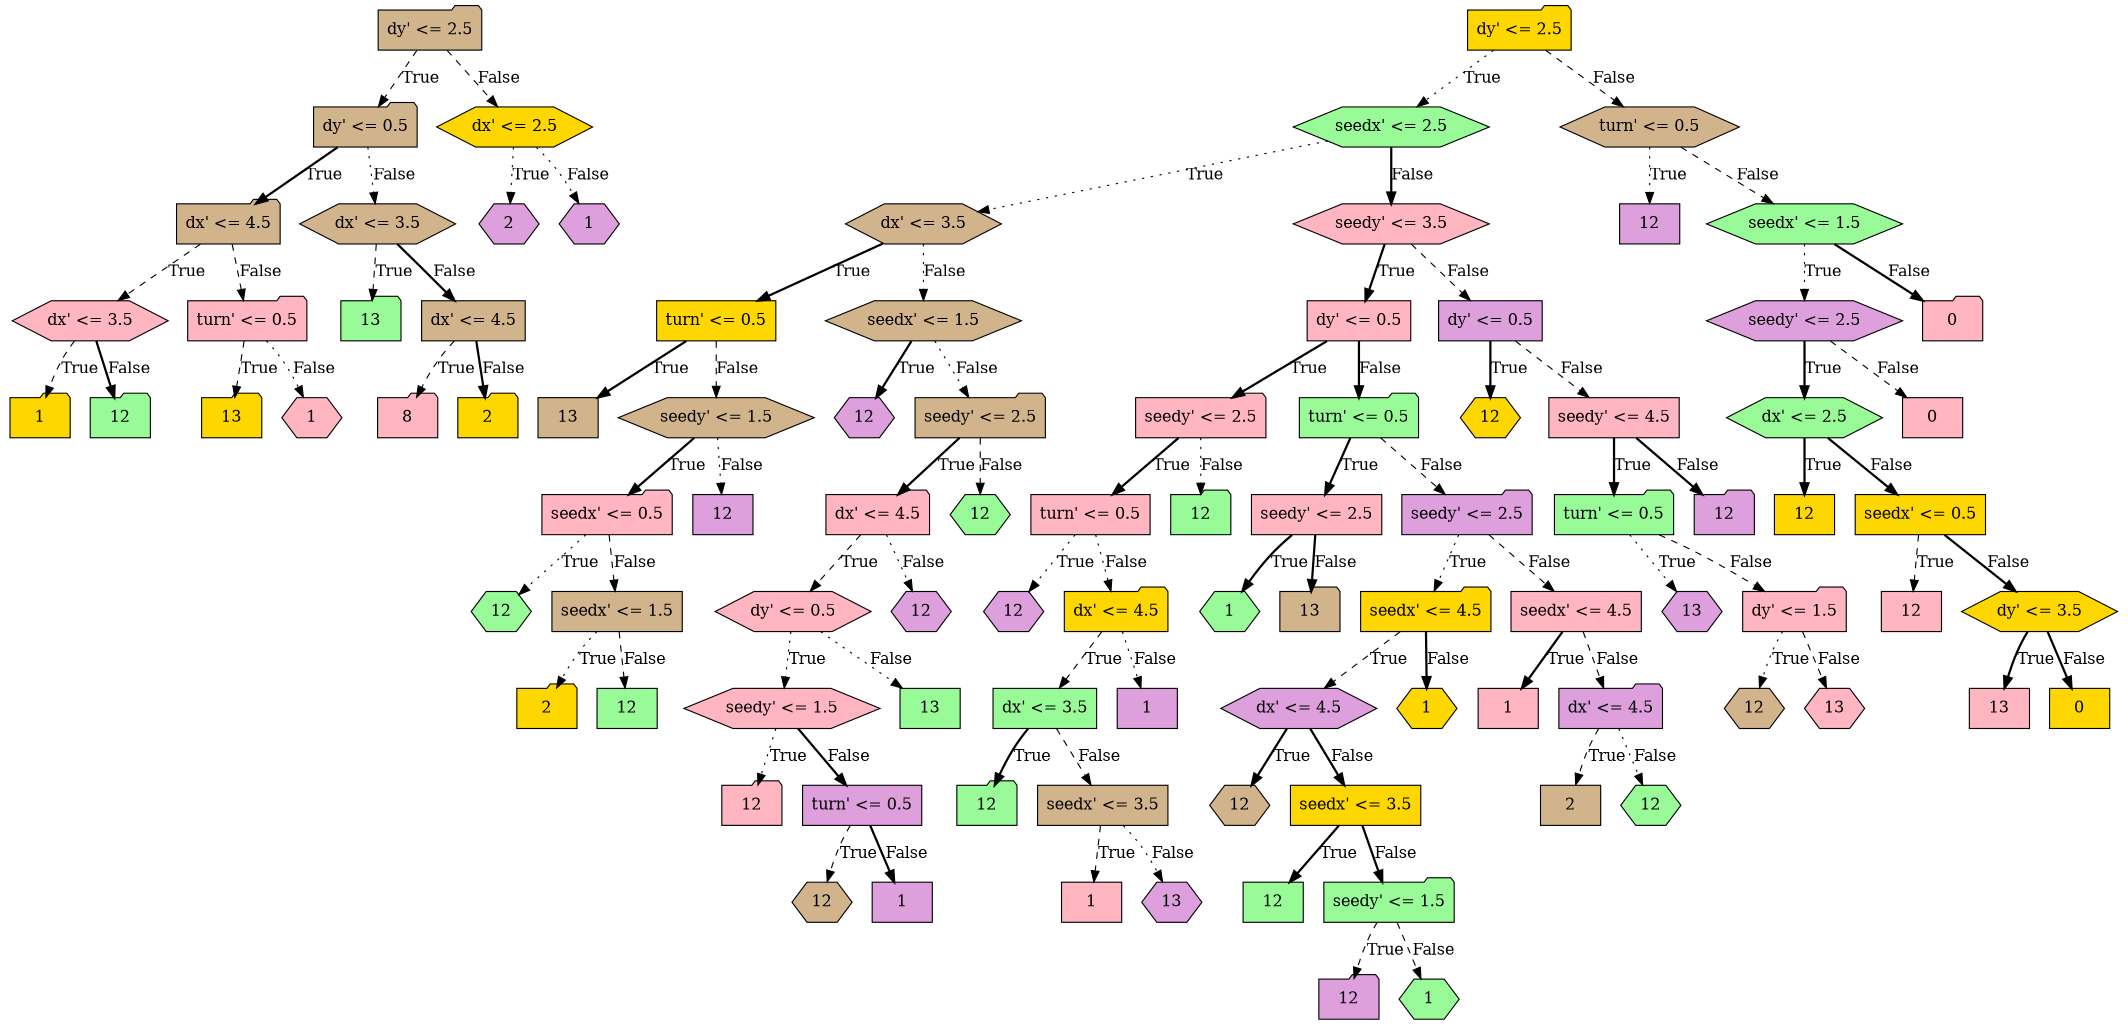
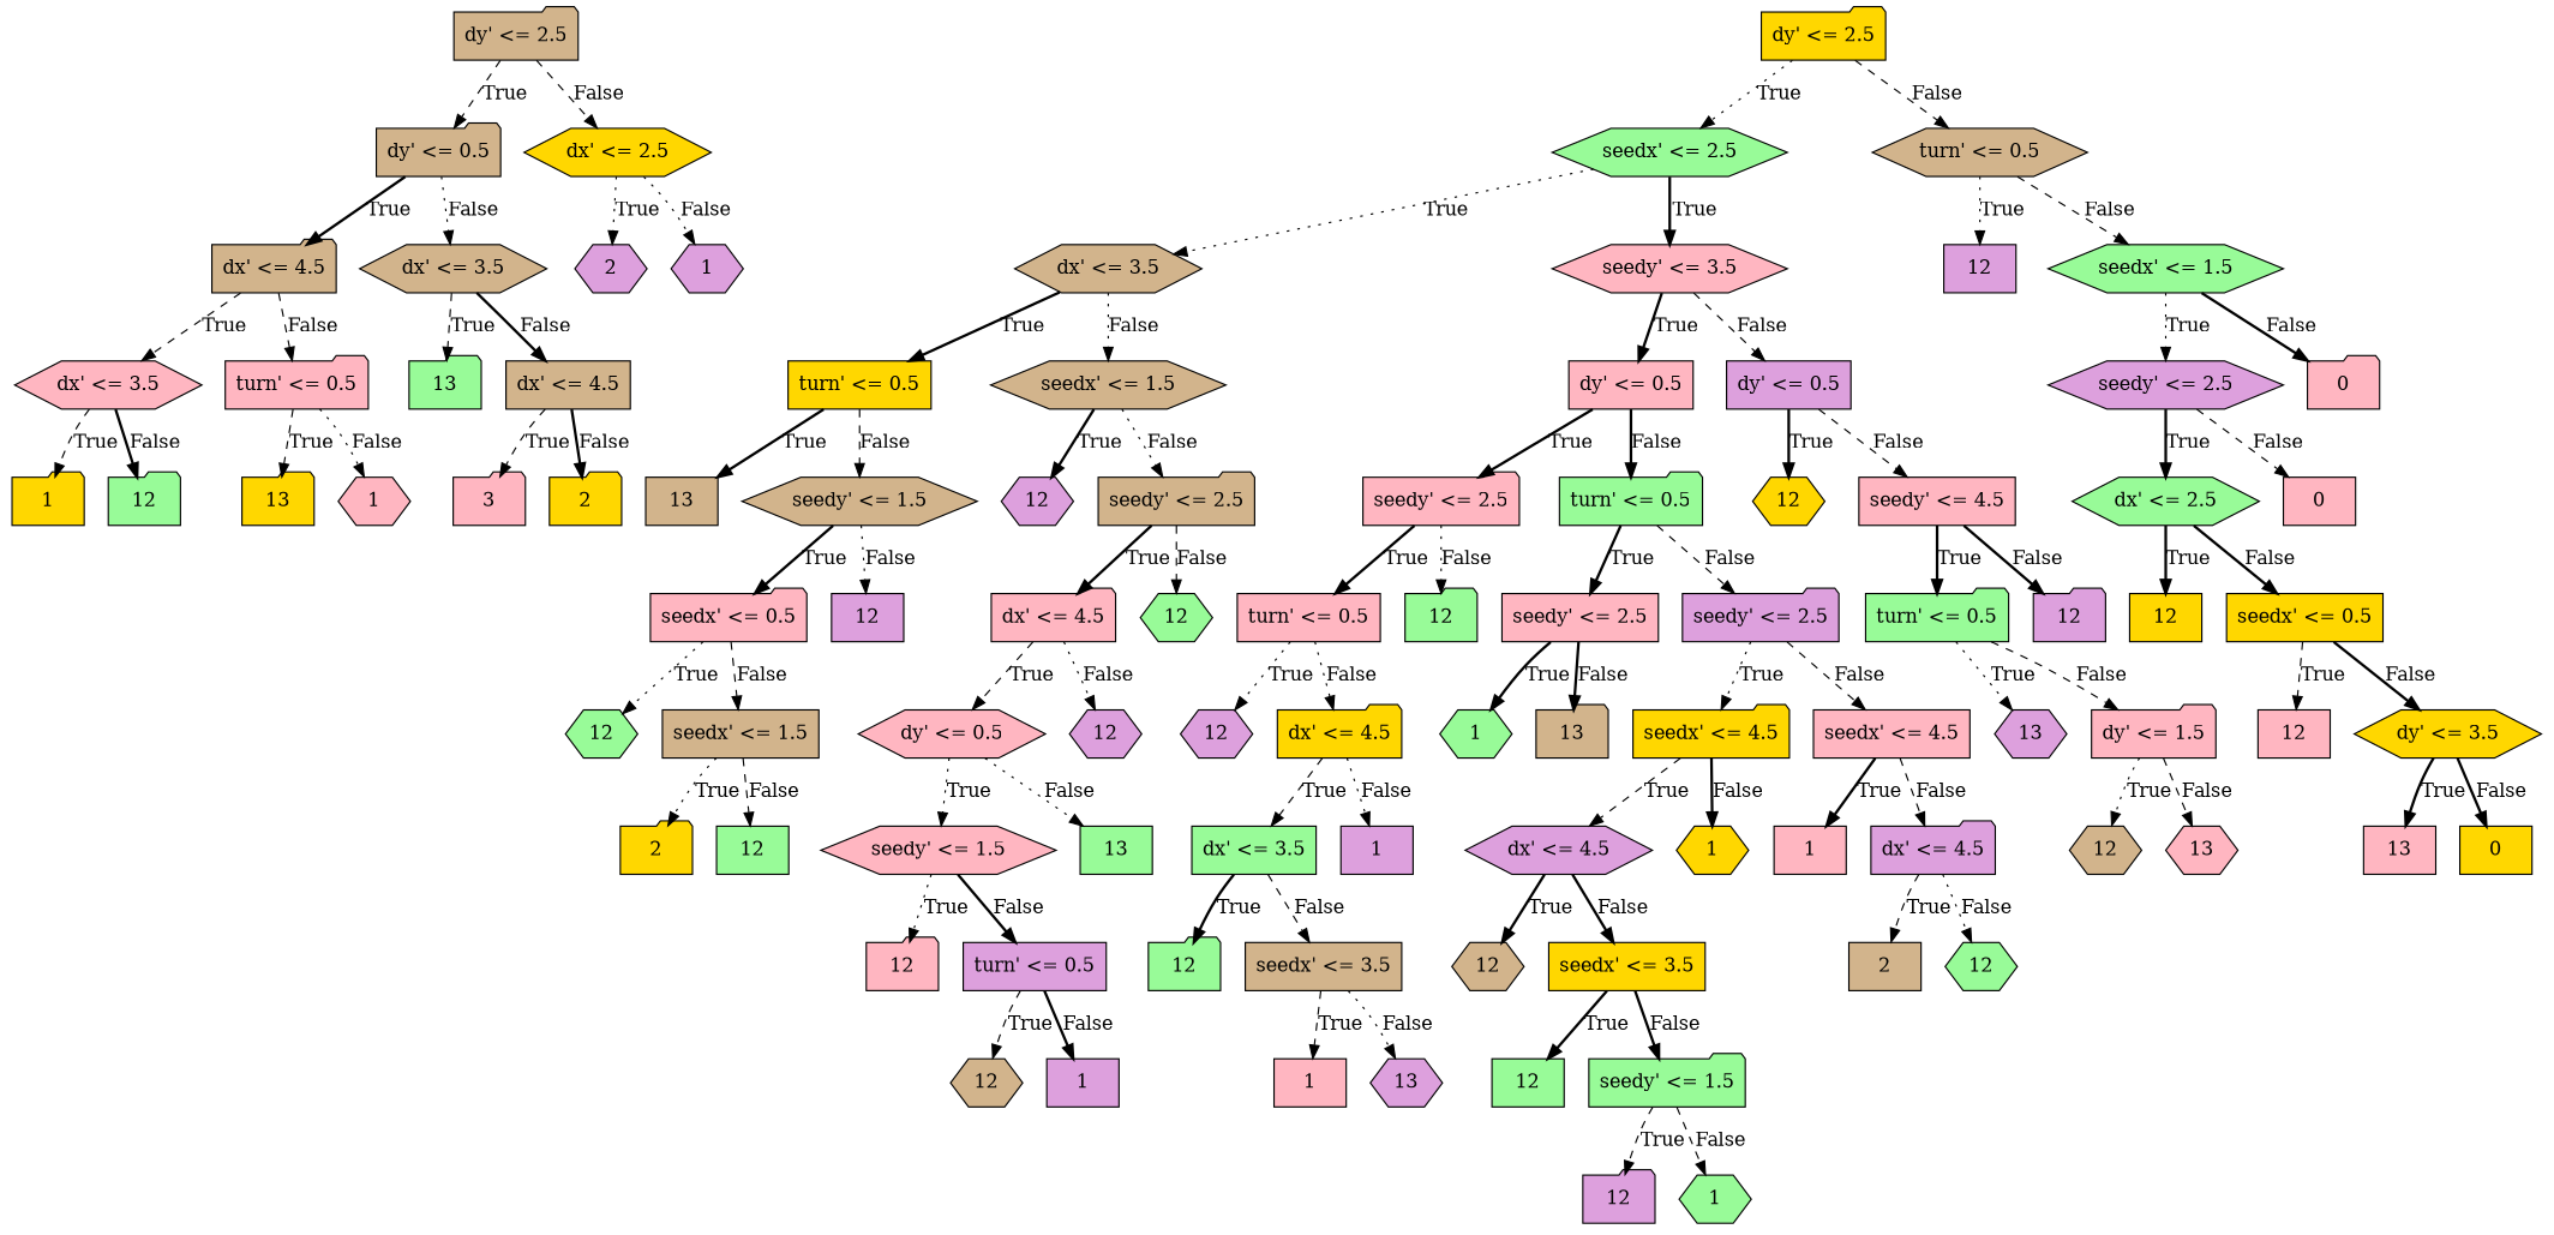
  digraph {
    node [fillcolor=lightpink shape=hexagon style=filled]
    edge [style=bold]
    n1 [fillcolor=tan label="dy' <= 2.5" shape=folder]
    n2 [fillcolor=tan label="dy' <= 0.5" shape=folder]
    n3 [fillcolor=gold label="dx' <= 2.5"]
    n4 [fillcolor=gold label="dy' <= 2.5" shape=folder]
    n5 [fillcolor=palegreen label="seedx' <= 2.5"]
    n6 [fillcolor=tan label="turn' <= 0.5"]
    n7 [fillcolor=tan label="dx' <= 4.5" shape=folder]
    n8 [fillcolor=tan label="dx' <= 3.5"]
    n9 [fillcolor=plum label=2]
    n10 [fillcolor=plum label=1]
    n11 [label="dx' <= 3.5"]
    n12 [label="turn' <= 0.5" shape=folder]
    n13 [fillcolor=palegreen label=13 shape=folder]
    n14 [fillcolor=tan label="dx' <= 4.5" shape=box]
    n15 [fillcolor=gold label=1 shape=folder]
    n16 [fillcolor=palegreen label=12 shape=folder]
    n17 [fillcolor=gold label=13 shape=folder]
    n18 [label=1]
-   n19 [label=8 shape=folder]
+   n19 [label=3 shape=folder]
    n20 [fillcolor=gold label=2 shape=folder]
    n21 [fillcolor=tan label="dx' <= 3.5"]
    n22 [label="seedy' <= 3.5"]
    n23 [fillcolor=plum label=12 shape=box]
    n24 [fillcolor=palegreen label="seedx' <= 1.5"]
    n25 [fillcolor=gold label="turn' <= 0.5" shape=box]
    n26 [fillcolor=tan label="seedx' <= 1.5"]
    n27 [label="dy' <= 0.5" shape=box]
    n28 [fillcolor=plum label="dy' <= 0.5" shape=box]
    n29 [fillcolor=tan label=13 shape=box]
    n30 [fillcolor=tan label="seedy' <= 1.5"]
    n31 [fillcolor=plum label=12]
    n32 [fillcolor=tan label="seedy' <= 2.5" shape=folder]
    n33 [label="seedx' <= 0.5" shape=folder]
    n34 [fillcolor=plum label=12 shape=box]
    n35 [fillcolor=palegreen label=12]
    n36 [fillcolor=tan label="seedx' <= 1.5" shape=box]
    n37 [fillcolor=gold label=2 shape=folder]
    n38 [fillcolor=palegreen label=12 shape=box]
    n39 [label="dx' <= 4.5" shape=folder]
    n40 [fillcolor=palegreen label=12]
    n41 [label="dy' <= 0.5"]
    n42 [fillcolor=plum label=12]
    n43 [label="seedy' <= 1.5"]
    n44 [fillcolor=palegreen label=13 shape=box]
    n45 [label=12 shape=folder]
    n46 [fillcolor=plum label="turn' <= 0.5" shape=box]
    n47 [fillcolor=tan label=12]
    n48 [fillcolor=plum label=1 shape=box]
    n49 [label="seedy' <= 2.5" shape=folder]
    n50 [fillcolor=palegreen label="turn' <= 0.5" shape=folder]
    n51 [fillcolor=gold label=12]
    n52 [label="seedy' <= 4.5" shape=box]
    n53 [label="turn' <= 0.5" shape=box]
    n54 [fillcolor=palegreen label=12 shape=folder]
    n55 [label="seedy' <= 2.5" shape=box]
    n56 [fillcolor=plum label="seedy' <= 2.5" shape=folder]
    n57 [fillcolor=plum label=12]
    n58 [fillcolor=gold label="dx' <= 4.5" shape=folder]
    n59 [fillcolor=palegreen label="dx' <= 3.5" shape=box]
    n60 [fillcolor=plum label=1 shape=box]
    n61 [fillcolor=palegreen label=12 shape=folder]
    n62 [fillcolor=tan label="seedx' <= 3.5" shape=box]
    n63 [label=1 shape=box]
    n64 [fillcolor=plum label=13]
    n65 [fillcolor=palegreen label=1]
    n66 [fillcolor=tan label=13 shape=folder]
    n67 [fillcolor=gold label="seedx' <= 4.5" shape=folder]
    n68 [label="seedx' <= 4.5" shape=box]
    n69 [fillcolor=plum label="dx' <= 4.5"]
    n70 [fillcolor=gold label=1]
    n71 [label=1 shape=box]
    n72 [fillcolor=plum label="dx' <= 4.5" shape=folder]
    n73 [fillcolor=tan label=12]
    n74 [fillcolor=gold label="seedx' <= 3.5" shape=box]
    n75 [fillcolor=palegreen label=12 shape=box]
    n76 [fillcolor=palegreen label="seedy' <= 1.5" shape=folder]
    n77 [fillcolor=plum label=12 shape=folder]
    n78 [fillcolor=palegreen label=1]
    n79 [fillcolor=tan label=2 shape=box]
    n80 [fillcolor=palegreen label=12]
    n81 [fillcolor=palegreen label="turn' <= 0.5" shape=folder]
    n82 [fillcolor=plum label=12 shape=folder]
    n83 [fillcolor=plum label=13]
    n84 [label="dy' <= 1.5" shape=folder]
    n85 [fillcolor=tan label=12]
    n86 [label=13]
    n87 [fillcolor=plum label="seedy' <= 2.5"]
    n88 [label=0 shape=folder]
    n89 [fillcolor=palegreen label="dx' <= 2.5"]
    n90 [label=0 shape=box]
    n91 [fillcolor=gold label=12 shape=box]
    n92 [fillcolor=gold label="seedx' <= 0.5" shape=box]
    n93 [label=12 shape=box]
    n94 [fillcolor=gold label="dy' <= 3.5"]
    n95 [label=13 shape=box]
    n96 [fillcolor=gold label=0 shape=box]
    n1 -> n2 [label=True style=dashed]
    n1 -> n3 [label=False style=dashed]
    n2 -> n7 [label=True]
    n2 -> n8 [label=False style=dotted]
    n3 -> n9 [label=True style=dotted]
    n3 -> n10 [label=False style=dotted]
    n4 -> n5 [label=True style=dotted]
    n4 -> n6 [label=False style=dashed]
    n5 -> n21 [label=True style=dotted]
-   n5 -> n22 [label=False]
+   n5 -> n22 [label=True]
    n6 -> n23 [label=True style=dotted]
    n6 -> n24 [label=False style=dashed]
    n7 -> n11 [label=True style=dashed]
    n7 -> n12 [label=False style=dashed]
    n8 -> n13 [label=True style=dashed]
    n8 -> n14 [label=False]
    n11 -> n15 [label=True style=dashed]
    n11 -> n16 [label=False]
    n12 -> n17 [label=True style=dashed]
    n12 -> n18 [label=False style=dotted]
    n14 -> n19 [label=True style=dashed]
    n14 -> n20 [label=False]
    n21 -> n25 [label=True]
    n21 -> n26 [label=False style=dotted]
    n22 -> n27 [label=True]
    n22 -> n28 [label=False style=dashed]
    n24 -> n87 [label=True style=dotted]
    n24 -> n88 [label=False]
    n25 -> n29 [label=True]
    n25 -> n30 [label=False style=dashed]
    n26 -> n31 [label=True]
    n26 -> n32 [label=False style=dotted]
    n27 -> n49 [label=True]
    n27 -> n50 [label=False]
    n28 -> n51 [label=True]
    n28 -> n52 [label=False style=dashed]
    n30 -> n33 [label=True]
    n30 -> n34 [label=False style=dotted]
    n32 -> n39 [label=True]
    n32 -> n40 [label=False style=dashed]
    n33 -> n35 [label=True style=dotted]
    n33 -> n36 [label=False style=dashed]
    n36 -> n37 [label=True style=dotted]
    n36 -> n38 [label=False style=dashed]
    n39 -> n41 [label=True style=dashed]
    n39 -> n42 [label=False style=dotted]
    n41 -> n43 [label=True style=dotted]
    n41 -> n44 [label=False style=dotted]
    n43 -> n45 [label=True style=dotted]
    n43 -> n46 [label=False]
    n46 -> n47 [label=True style=dashed]
    n46 -> n48 [label=False]
    n49 -> n53 [label=True]
    n49 -> n54 [label=False style=dotted]
    n50 -> n55 [label=True]
    n50 -> n56 [label=False style=dashed]
    n52 -> n81 [label=True]
    n52 -> n82 [label=False]
    n53 -> n57 [label=True style=dotted]
    n53 -> n58 [label=False style=dotted]
    n55 -> n65 [label=True]
    n55 -> n66 [label=False]
    n56 -> n67 [label=True style=dotted]
    n56 -> n68 [label=False style=dashed]
    n58 -> n59 [label=True style=dashed]
    n58 -> n60 [label=False style=dotted]
    n59 -> n61 [label=True]
    n59 -> n62 [label=False style=dashed]
    n62 -> n63 [label=True style=dashed]
    n62 -> n64 [label=False style=dotted]
    n67 -> n69 [label=True style=dashed]
    n67 -> n70 [label=False]
    n68 -> n71 [label=True]
    n68 -> n72 [label=False style=dashed]
    n69 -> n73 [label=True]
    n69 -> n74 [label=False]
    n72 -> n79 [label=True style=dashed]
    n72 -> n80 [label=False style=dotted]
    n74 -> n75 [label=True]
    n74 -> n76 [label=False]
    n76 -> n77 [label=True style=dashed]
    n76 -> n78 [label=False style=dashed]
    n81 -> n83 [label=True style=dotted]
    n81 -> n84 [label=False style=dashed]
    n84 -> n85 [label=True style=dotted]
    n84 -> n86 [label=False style=dashed]
    n87 -> n89 [label=True]
    n87 -> n90 [label=False style=dashed]
    n89 -> n91 [label=True]
    n89 -> n92 [label=False]
    n92 -> n93 [label=True style=dashed]
    n92 -> n94 [label=False]
    n94 -> n95 [label=True]
    n94 -> n96 [label=False]
  }
